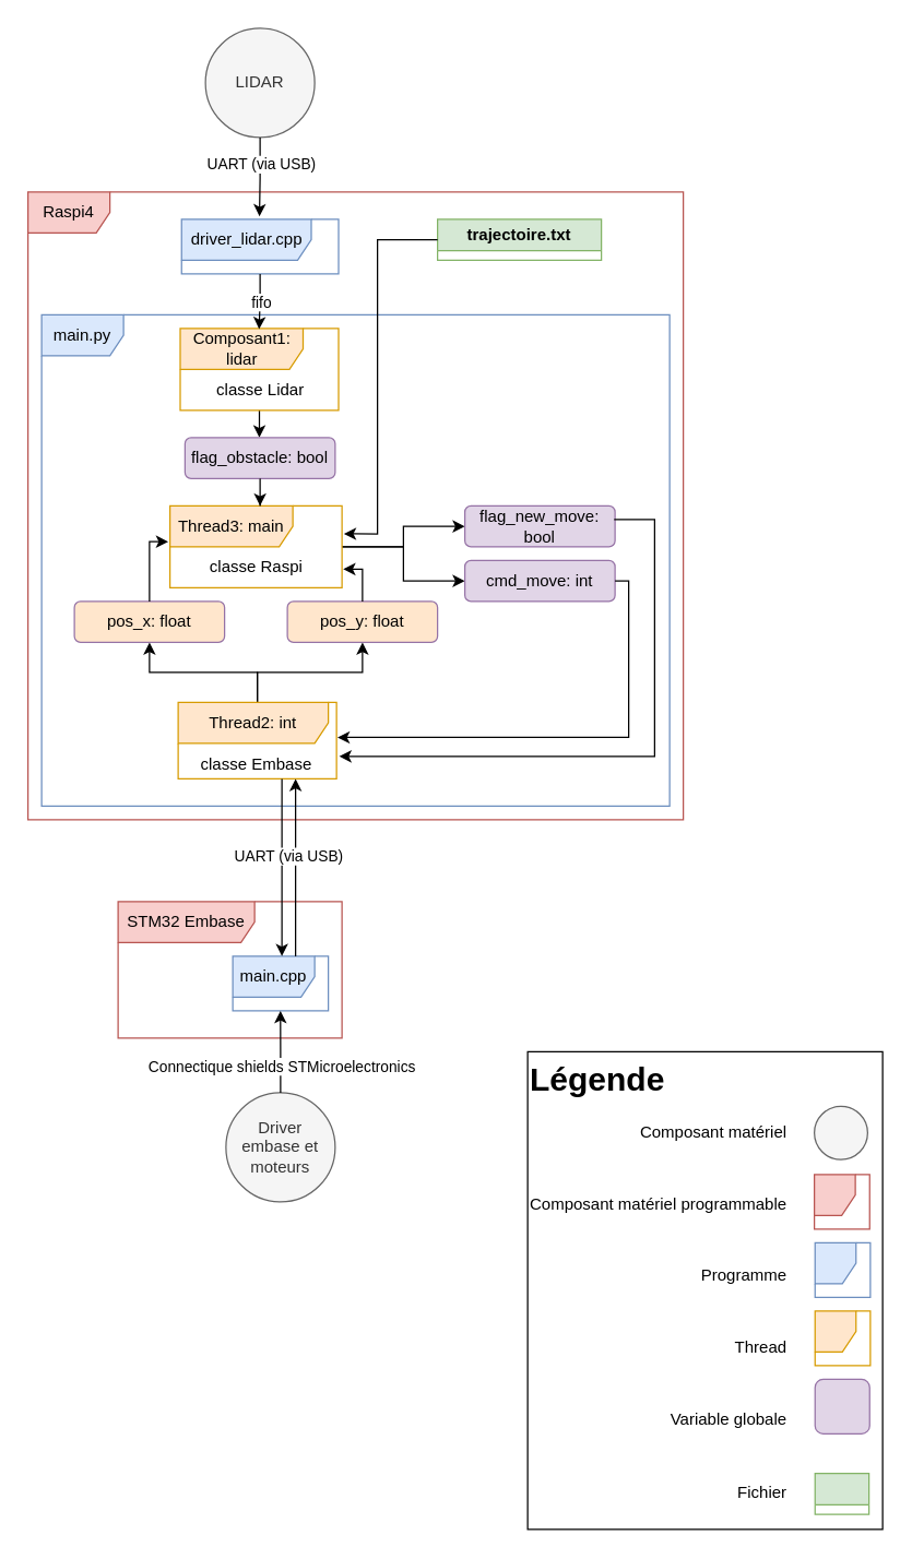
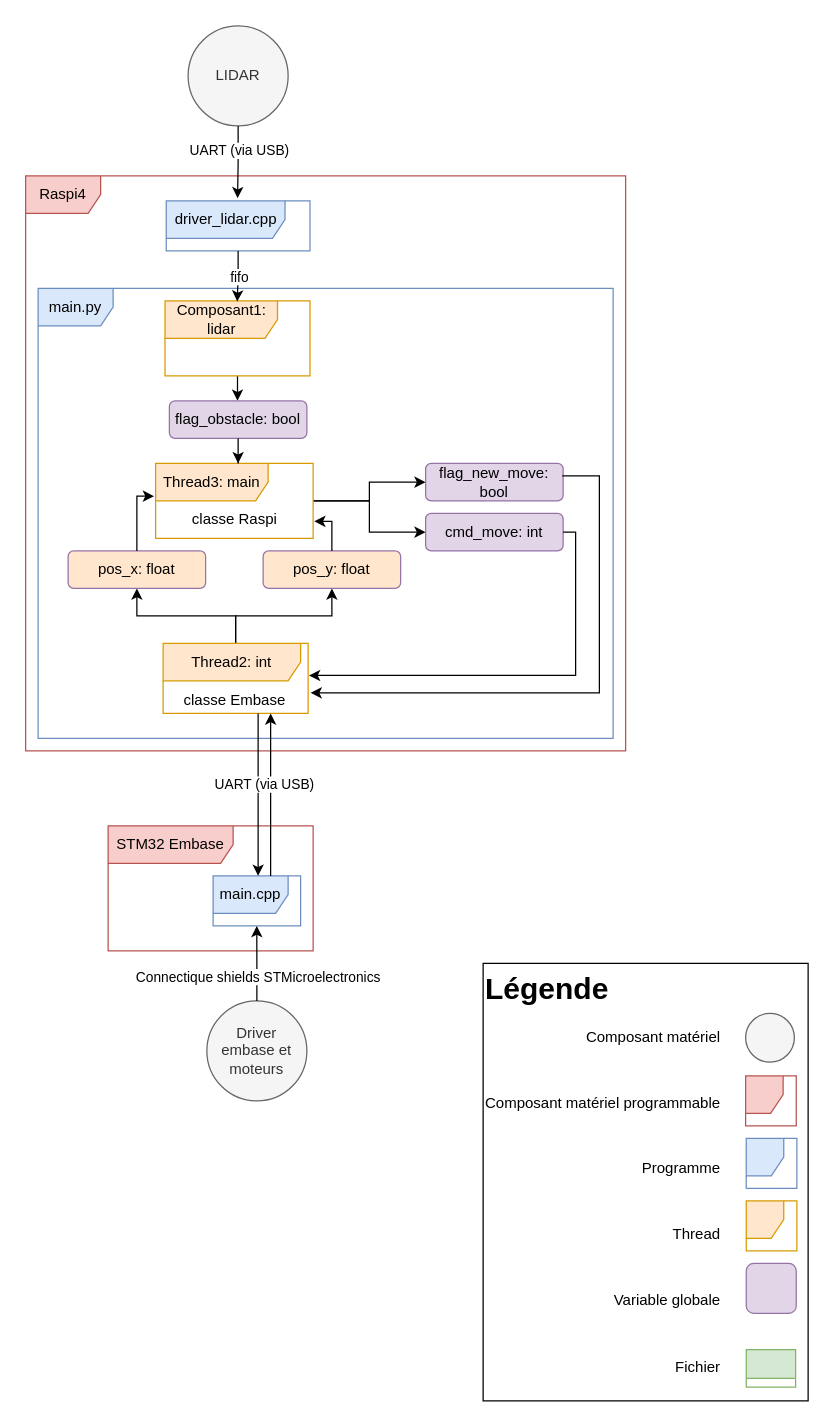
  <mxCell id="0" />
  <mxCell id="1" parent="0" />
  <mxCell id="2" value="Raspi4" style="shape=umlFrame;whiteSpace=wrap;html=1;pointerEvents=0;fillColor=#f8cecc;strokeColor=#b85450;" vertex="1" parent="1"><mxGeometry x="20" y="140" width="480" height="460" as="geometry" /></mxCell>
  <mxCell id="3" value="main.py" style="shape=umlFrame;whiteSpace=wrap;html=1;pointerEvents=0;fillColor=#dae8fc;strokeColor=#6c8ebf;" vertex="1" parent="1"><mxGeometry x="30" y="230" width="460" height="360" as="geometry" /></mxCell>
  <mxCell id="4" value="driver_lidar.cpp" style="shape=umlFrame;whiteSpace=wrap;html=1;pointerEvents=0;width=95;height=30;fillColor=#dae8fc;strokeColor=#6c8ebf;" vertex="1" parent="1"><mxGeometry x="132.5" y="160" width="115" height="40" as="geometry" /></mxCell>
  <mxCell id="5" style="edgeStyle=orthogonalEdgeStyle;rounded=0;orthogonalLoop=1;jettySize=auto;html=1;entryX=0.5;entryY=0;entryDx=0;entryDy=0;" edge="1" parent="1" source="6" target="13"><mxGeometry relative="1" as="geometry" /></mxCell>
  <mxCell id="6" value="Composant1: lidar" style="shape=umlFrame;whiteSpace=wrap;html=1;pointerEvents=0;width=90;height=30;fillColor=#ffe6cc;strokeColor=#d79b00;" vertex="1" parent="1"><mxGeometry x="131.5" y="240" width="116" height="60" as="geometry" /></mxCell>
  <mxCell id="7" style="edgeStyle=orthogonalEdgeStyle;rounded=0;orthogonalLoop=1;jettySize=auto;html=1;entryX=0.5;entryY=0;entryDx=0;entryDy=0;" edge="1" parent="1" source="9" target="15"><mxGeometry relative="1" as="geometry" /></mxCell>
  <mxCell id="8" style="edgeStyle=orthogonalEdgeStyle;rounded=0;orthogonalLoop=1;jettySize=auto;html=1;entryX=0.5;entryY=1;entryDx=0;entryDy=0;" edge="1" parent="1" source="9" target="14"><mxGeometry relative="1" as="geometry" /></mxCell>
  <mxCell id="9" value="Thread2: int" style="shape=umlFrame;whiteSpace=wrap;html=1;pointerEvents=0;width=110;height=30;fillColor=#ffe6cc;strokeColor=#d79b00;" vertex="1" parent="1"><mxGeometry x="130" y="514" width="116" height="56" as="geometry" /></mxCell>
  <mxCell id="10" style="edgeStyle=orthogonalEdgeStyle;rounded=0;orthogonalLoop=1;jettySize=auto;html=1;entryX=1;entryY=0.5;entryDx=0;entryDy=0;" edge="1" parent="1" source="12" target="27"><mxGeometry relative="1" as="geometry" /></mxCell>
  <mxCell id="11" style="edgeStyle=orthogonalEdgeStyle;rounded=0;orthogonalLoop=1;jettySize=auto;html=1;entryX=1;entryY=0.5;entryDx=0;entryDy=0;" edge="1" parent="1" source="12" target="28"><mxGeometry relative="1" as="geometry" /></mxCell>
  <mxCell id="12" value="Thread3: main" style="shape=umlFrame;whiteSpace=wrap;html=1;pointerEvents=0;width=90;height=30;fillColor=#ffe6cc;strokeColor=#d79b00;" vertex="1" parent="1"><mxGeometry x="124" y="370" width="126" height="60" as="geometry" /></mxCell>
  <mxCell id="13" value="flag_obstacle: bool" style="rounded=1;whiteSpace=wrap;html=1;fillColor=#e1d5e7;strokeColor=#9673a6;" vertex="1" parent="1"><mxGeometry x="135" y="320" width="110" height="30" as="geometry" /></mxCell>
  <mxCell id="14" value="pos_x: float" style="rounded=1;whiteSpace=wrap;html=1;fillColor=#ffe6cc;strokeColor=#9673a6;" vertex="1" parent="1"><mxGeometry x="54" y="440" width="110" height="30" as="geometry" /></mxCell>
  <mxCell id="15" value="pos_y: float" style="rounded=1;whiteSpace=wrap;html=1;direction=west;fillColor=#ffe6cc;strokeColor=#9673a6;" vertex="1" parent="1"><mxGeometry x="210" y="440" width="110" height="30" as="geometry" /></mxCell>
  <mxCell id="16" style="edgeStyle=orthogonalEdgeStyle;rounded=0;orthogonalLoop=1;jettySize=auto;html=1;entryX=0.498;entryY=0.008;entryDx=0;entryDy=0;entryPerimeter=0;" edge="1" parent="1" source="4" target="6"><mxGeometry relative="1" as="geometry" /></mxCell>
  <mxCell id="17" value="fifo" style="edgeLabel;html=1;align=center;verticalAlign=middle;resizable=0;points=[];" vertex="1" connectable="0" parent="16"><mxGeometry x="-0.214" y="-2" relative="1" as="geometry"><mxPoint x="2" y="4" as="offset" /></mxGeometry></mxCell>
  <mxCell id="18" style="edgeStyle=orthogonalEdgeStyle;rounded=0;orthogonalLoop=1;jettySize=auto;html=1;entryX=-0.01;entryY=0.437;entryDx=0;entryDy=0;entryPerimeter=0;" edge="1" parent="1" source="14" target="12"><mxGeometry relative="1" as="geometry"><Array as="points"><mxPoint x="109" y="396" /></Array></mxGeometry></mxCell>
  <mxCell id="19" value="LIDAR" style="ellipse;whiteSpace=wrap;html=1;aspect=fixed;fillColor=#f5f5f5;fontColor=#333333;strokeColor=#666666;" vertex="1" parent="1"><mxGeometry x="150" y="20" width="80" height="80" as="geometry" /></mxCell>
  <mxCell id="20" style="edgeStyle=orthogonalEdgeStyle;rounded=0;orthogonalLoop=1;jettySize=auto;html=1;entryX=0.496;entryY=-0.054;entryDx=0;entryDy=0;entryPerimeter=0;" edge="1" parent="1" source="19" target="4"><mxGeometry relative="1" as="geometry" /></mxCell>
  <mxCell id="21" value="UART (via USB)" style="edgeLabel;html=1;align=center;verticalAlign=middle;resizable=0;points=[];" vertex="1" connectable="0" parent="20"><mxGeometry x="-0.438" y="2" relative="1" as="geometry"><mxPoint x="-2" y="3" as="offset" /></mxGeometry></mxCell>
  <mxCell id="22" value="STM32 Embase" style="shape=umlFrame;whiteSpace=wrap;html=1;pointerEvents=0;width=100;height=30;fillColor=#f8cecc;strokeColor=#b85450;" vertex="1" parent="1"><mxGeometry x="86" y="660" width="164" height="100" as="geometry" /></mxCell>
  <mxCell id="23" value="main.cpp" style="shape=umlFrame;whiteSpace=wrap;html=1;pointerEvents=0;fillColor=#dae8fc;strokeColor=#6c8ebf;" vertex="1" parent="1"><mxGeometry x="170" y="700" width="70" height="40" as="geometry" /></mxCell>
  <mxCell id="24" value="Driver embase et moteurs" style="ellipse;whiteSpace=wrap;html=1;aspect=fixed;fillColor=#f5f5f5;fontColor=#333333;strokeColor=#666666;" vertex="1" parent="1"><mxGeometry x="165" y="800" width="80" height="80" as="geometry" /></mxCell>
  <mxCell id="25" style="edgeStyle=orthogonalEdgeStyle;rounded=0;orthogonalLoop=1;jettySize=auto;html=1;entryX=0.499;entryY=1;entryDx=0;entryDy=0;entryPerimeter=0;" edge="1" parent="1" source="24" target="23"><mxGeometry relative="1" as="geometry" /></mxCell>
  <mxCell id="26" value="Connectique shields STMicroelectronics" style="edgeLabel;html=1;align=center;verticalAlign=middle;resizable=0;points=[];" vertex="1" connectable="0" parent="25"><mxGeometry x="-0.068" y="1" relative="1" as="geometry"><mxPoint x="1" y="8" as="offset" /></mxGeometry></mxCell>
  <mxCell id="27" value="flag_new_move: bool" style="rounded=1;whiteSpace=wrap;html=1;direction=west;fillColor=#e1d5e7;strokeColor=#9673a6;" vertex="1" parent="1"><mxGeometry x="340" y="370" width="110" height="30" as="geometry" /></mxCell>
  <mxCell id="28" value="cmd_move: int" style="rounded=1;whiteSpace=wrap;html=1;direction=west;fillColor=#e1d5e7;strokeColor=#9673a6;" vertex="1" parent="1"><mxGeometry x="340" y="410" width="110" height="30" as="geometry" /></mxCell>
  <mxCell id="29" style="edgeStyle=orthogonalEdgeStyle;rounded=0;orthogonalLoop=1;jettySize=auto;html=1;entryX=1.006;entryY=0.458;entryDx=0;entryDy=0;entryPerimeter=0;" edge="1" parent="1" source="28" target="9"><mxGeometry relative="1" as="geometry"><mxPoint x="376" y="550" as="targetPoint" /><Array as="points"><mxPoint x="460" y="425" /><mxPoint x="460" y="540" /><mxPoint x="247" y="540" /></Array></mxGeometry></mxCell>
  <mxCell id="30" style="edgeStyle=orthogonalEdgeStyle;rounded=0;orthogonalLoop=1;jettySize=auto;html=1;entryX=1.017;entryY=0.707;entryDx=0;entryDy=0;entryPerimeter=0;" edge="1" parent="1" target="9"><mxGeometry relative="1" as="geometry"><mxPoint x="449.34" y="380" as="sourcePoint" /><mxPoint x="296" y="586" as="targetPoint" /><Array as="points"><mxPoint x="479" y="380" /><mxPoint x="479" y="554" /><mxPoint x="248" y="554" /></Array></mxGeometry></mxCell>
  <mxCell id="31" value="&lt;h1 style=&quot;margin-top: 0px;&quot;&gt;Légende&lt;/h1&gt;&lt;p style=&quot;text-align: right;&quot;&gt;Composant matériel&lt;/p&gt;&lt;p style=&quot;text-align: right;&quot;&gt;&lt;br&gt;&lt;/p&gt;&lt;p style=&quot;text-align: right;&quot;&gt;Composant matériel programmable&lt;/p&gt;&lt;p style=&quot;text-align: right;&quot;&gt;&lt;br&gt;&lt;/p&gt;&lt;p style=&quot;text-align: right;&quot;&gt;Programme&lt;/p&gt;&lt;p style=&quot;text-align: right;&quot;&gt;&lt;br&gt;&lt;/p&gt;&lt;p style=&quot;text-align: right;&quot;&gt;Thread&lt;/p&gt;&lt;p style=&quot;text-align: right;&quot;&gt;&lt;br&gt;&lt;/p&gt;&lt;p style=&quot;text-align: right;&quot;&gt;Variable globale&lt;/p&gt;&lt;p style=&quot;text-align: right;&quot;&gt;&lt;br&gt;&lt;/p&gt;&lt;p style=&quot;text-align: right;&quot;&gt;Fichier&lt;/p&gt;" style="text;html=1;whiteSpace=wrap;overflow=hidden;rounded=0;align=left;strokeColor=default;" vertex="1" parent="1"><mxGeometry x="386" y="770" width="260" height="350" as="geometry" /></mxCell>
  <mxCell id="32" value="" style="ellipse;whiteSpace=wrap;html=1;aspect=fixed;fillColor=#f5f5f5;fontColor=#333333;strokeColor=#666666;" vertex="1" parent="1"><mxGeometry x="596" y="810" width="39" height="39" as="geometry" /></mxCell>
  <mxCell id="33" value="" style="shape=umlFrame;whiteSpace=wrap;html=1;pointerEvents=0;fillColor=#f8cecc;strokeColor=#b85450;width=30;height=30;" vertex="1" parent="1"><mxGeometry x="596" y="860" width="40.5" height="40" as="geometry" /></mxCell>
  <mxCell id="34" value="" style="shape=umlFrame;whiteSpace=wrap;html=1;pointerEvents=0;fillColor=#dae8fc;strokeColor=#6c8ebf;width=30;height=30;" vertex="1" parent="1"><mxGeometry x="596.5" y="910" width="40.5" height="40" as="geometry" /></mxCell>
  <mxCell id="35" value="" style="shape=umlFrame;whiteSpace=wrap;html=1;pointerEvents=0;fillColor=#ffe6cc;strokeColor=#d79b00;width=30;height=30;" vertex="1" parent="1"><mxGeometry x="596.5" y="960" width="40.5" height="40" as="geometry" /></mxCell>
  <mxCell id="36" value="" style="rounded=1;whiteSpace=wrap;html=1;fillColor=#e1d5e7;strokeColor=#9673a6;" vertex="1" parent="1"><mxGeometry x="596.5" y="1010" width="40" height="40" as="geometry" /></mxCell>
  <mxCell id="37" value="classe Embase" style="text;html=1;align=center;verticalAlign=middle;whiteSpace=wrap;rounded=0;" vertex="1" parent="1"><mxGeometry x="141.5" y="545" width="91" height="30" as="geometry" /></mxCell>
  <mxCell id="38" style="edgeStyle=orthogonalEdgeStyle;rounded=0;orthogonalLoop=1;jettySize=auto;html=1;" edge="1" parent="1" source="23"><mxGeometry relative="1" as="geometry"><mxPoint x="216" y="570" as="targetPoint" /><Array as="points"><mxPoint x="216" y="570" /></Array></mxGeometry></mxCell>
  <mxCell id="39" style="edgeStyle=orthogonalEdgeStyle;rounded=0;orthogonalLoop=1;jettySize=auto;html=1;entryX=0.524;entryY=0;entryDx=0;entryDy=0;entryPerimeter=0;" edge="1" parent="1" source="13" target="12"><mxGeometry relative="1" as="geometry" /></mxCell>
  <mxCell id="40" style="edgeStyle=orthogonalEdgeStyle;rounded=0;orthogonalLoop=1;jettySize=auto;html=1;entryX=1.007;entryY=0.773;entryDx=0;entryDy=0;entryPerimeter=0;" edge="1" parent="1" source="15" target="12"><mxGeometry relative="1" as="geometry"><Array as="points"><mxPoint x="265" y="416" /></Array></mxGeometry></mxCell>
  <mxCell id="41" value="classe Raspi" style="text;html=1;align=center;verticalAlign=middle;whiteSpace=wrap;rounded=0;" vertex="1" parent="1"><mxGeometry x="141.5" y="400" width="91" height="30" as="geometry" /></mxCell>
- <mxCell id="42" value="classe Lidar" style="text;html=1;align=center;verticalAlign=middle;whiteSpace=wrap;rounded=0;" vertex="1" parent="1"><mxGeometry x="144.5" y="270" width="91" height="30" as="geometry" /></mxCell>
  <mxCell id="43" style="edgeStyle=orthogonalEdgeStyle;rounded=0;orthogonalLoop=1;jettySize=auto;html=1;" edge="1" parent="1" source="9"><mxGeometry relative="1" as="geometry"><mxPoint x="206" y="700" as="targetPoint" /><Array as="points"><mxPoint x="206" y="620" /><mxPoint x="206" y="620" /></Array></mxGeometry></mxCell>
  <mxCell id="44" value="UART (via USB)" style="edgeLabel;html=1;align=center;verticalAlign=middle;resizable=0;points=[];" vertex="1" connectable="0" parent="43"><mxGeometry x="-0.229" y="-1" relative="1" as="geometry"><mxPoint x="5" y="6" as="offset" /></mxGeometry></mxCell>
- <mxCell id="45" value="trajectoire.txt" style="swimlane;whiteSpace=wrap;html=1;fillColor=#d5e8d4;strokeColor=#82b366;" vertex="1" parent="1"><mxGeometry x="320" y="160" width="120" height="30" as="geometry" /></mxCell>
- <mxCell id="46" style="edgeStyle=orthogonalEdgeStyle;rounded=0;orthogonalLoop=1;jettySize=auto;html=1;entryX=1.011;entryY=0.341;entryDx=0;entryDy=0;entryPerimeter=0;" edge="1" parent="1" source="45" target="12"><mxGeometry relative="1" as="geometry"><Array as="points"><mxPoint x="276" y="175" /><mxPoint x="276" y="391" /></Array></mxGeometry></mxCell>
  <mxCell id="47" value="" style="swimlane;whiteSpace=wrap;html=1;fillColor=#d5e8d4;strokeColor=#82b366;" vertex="1" parent="1"><mxGeometry x="596.5" y="1079" width="39.5" height="30" as="geometry" /></mxCell>
